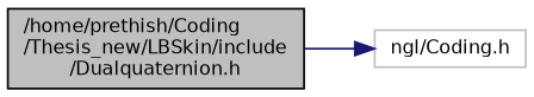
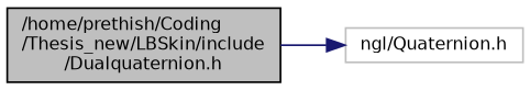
  digraph {
    rankdir=LR
    node [fontname=Helvetica fontsize=10 shape=record style=filled]
    n1 [color=black fillcolor=grey75 fontcolor=black height=0.2 label="/home/prethish/Coding\l/Thesis_new/LBSkin/include\l/Dualquaternion.h" width=0.4]
-   n2 [color=grey75 fillcolor=white height=0.2 label="ngl/Coding.h" width=0.4]
+   n2 [color=grey75 fillcolor=white height=0.2 label="ngl/Quaternion.h" width=0.4]
    n1 -> n2 [color=midnightblue fontname=Helvetica fontsize=10 labelfontname=Helvetica labelfontsize=10 style=solid]
  }
